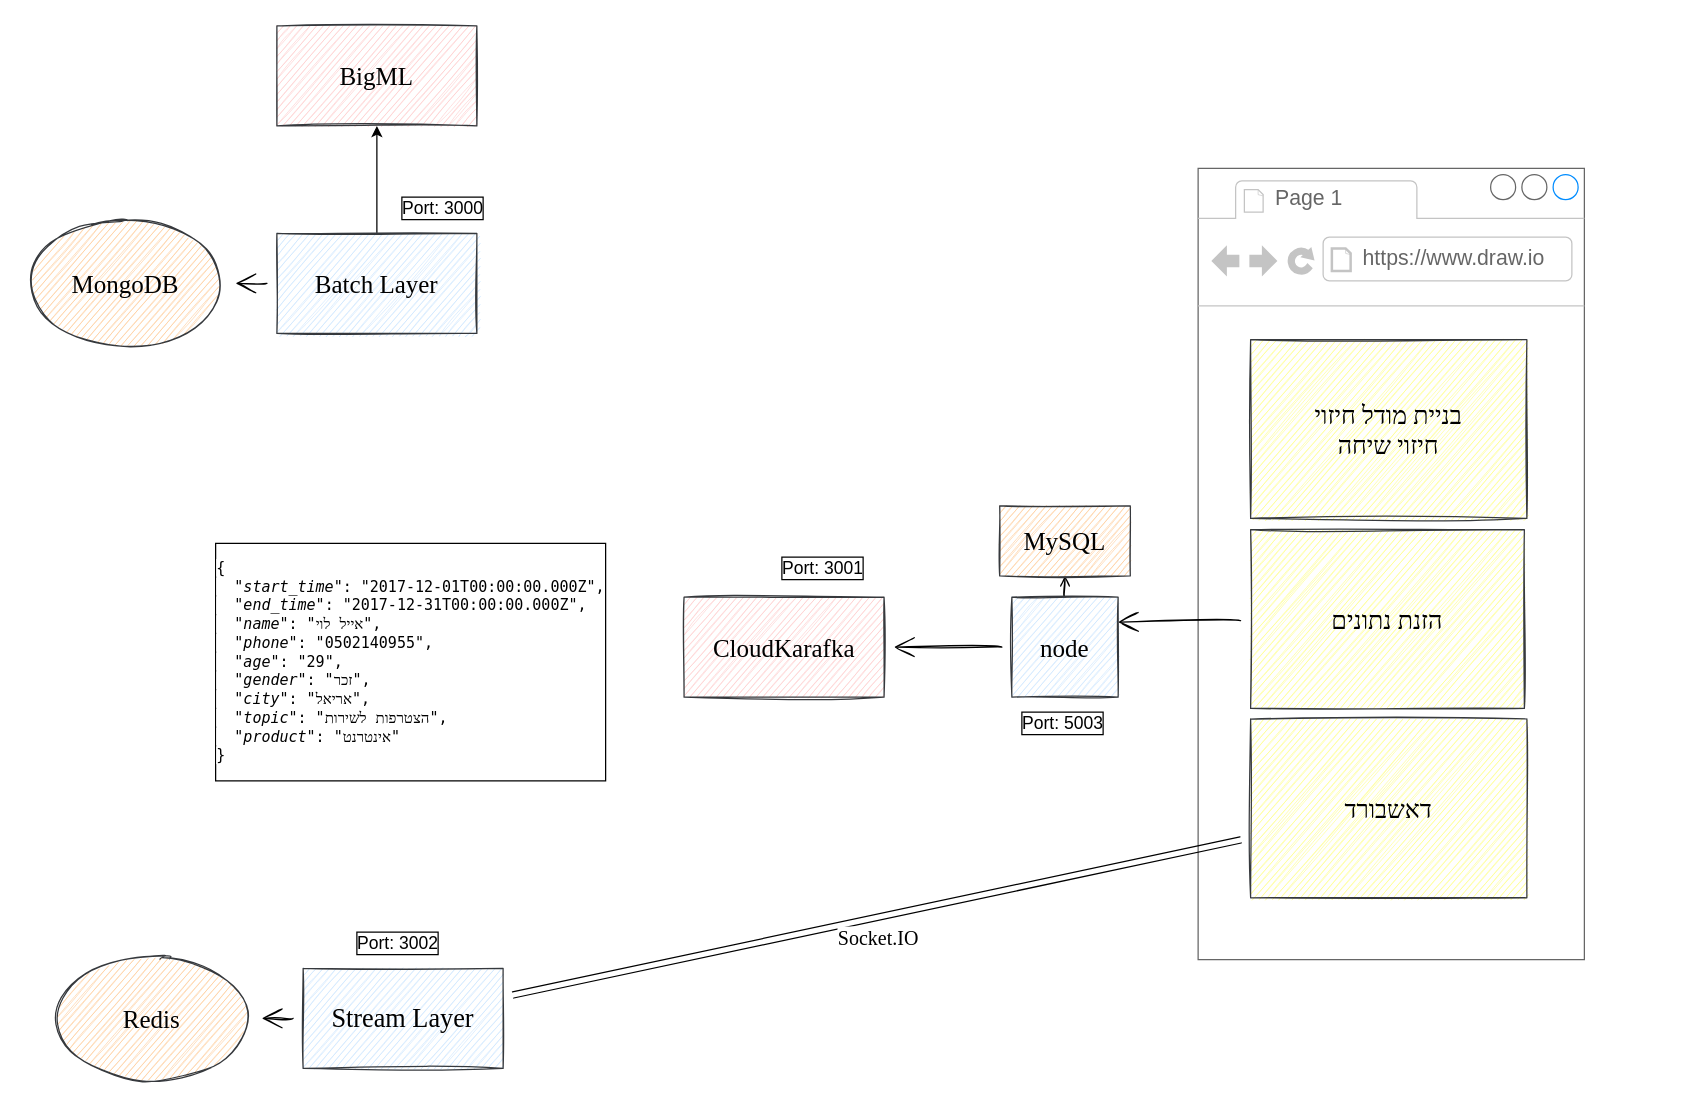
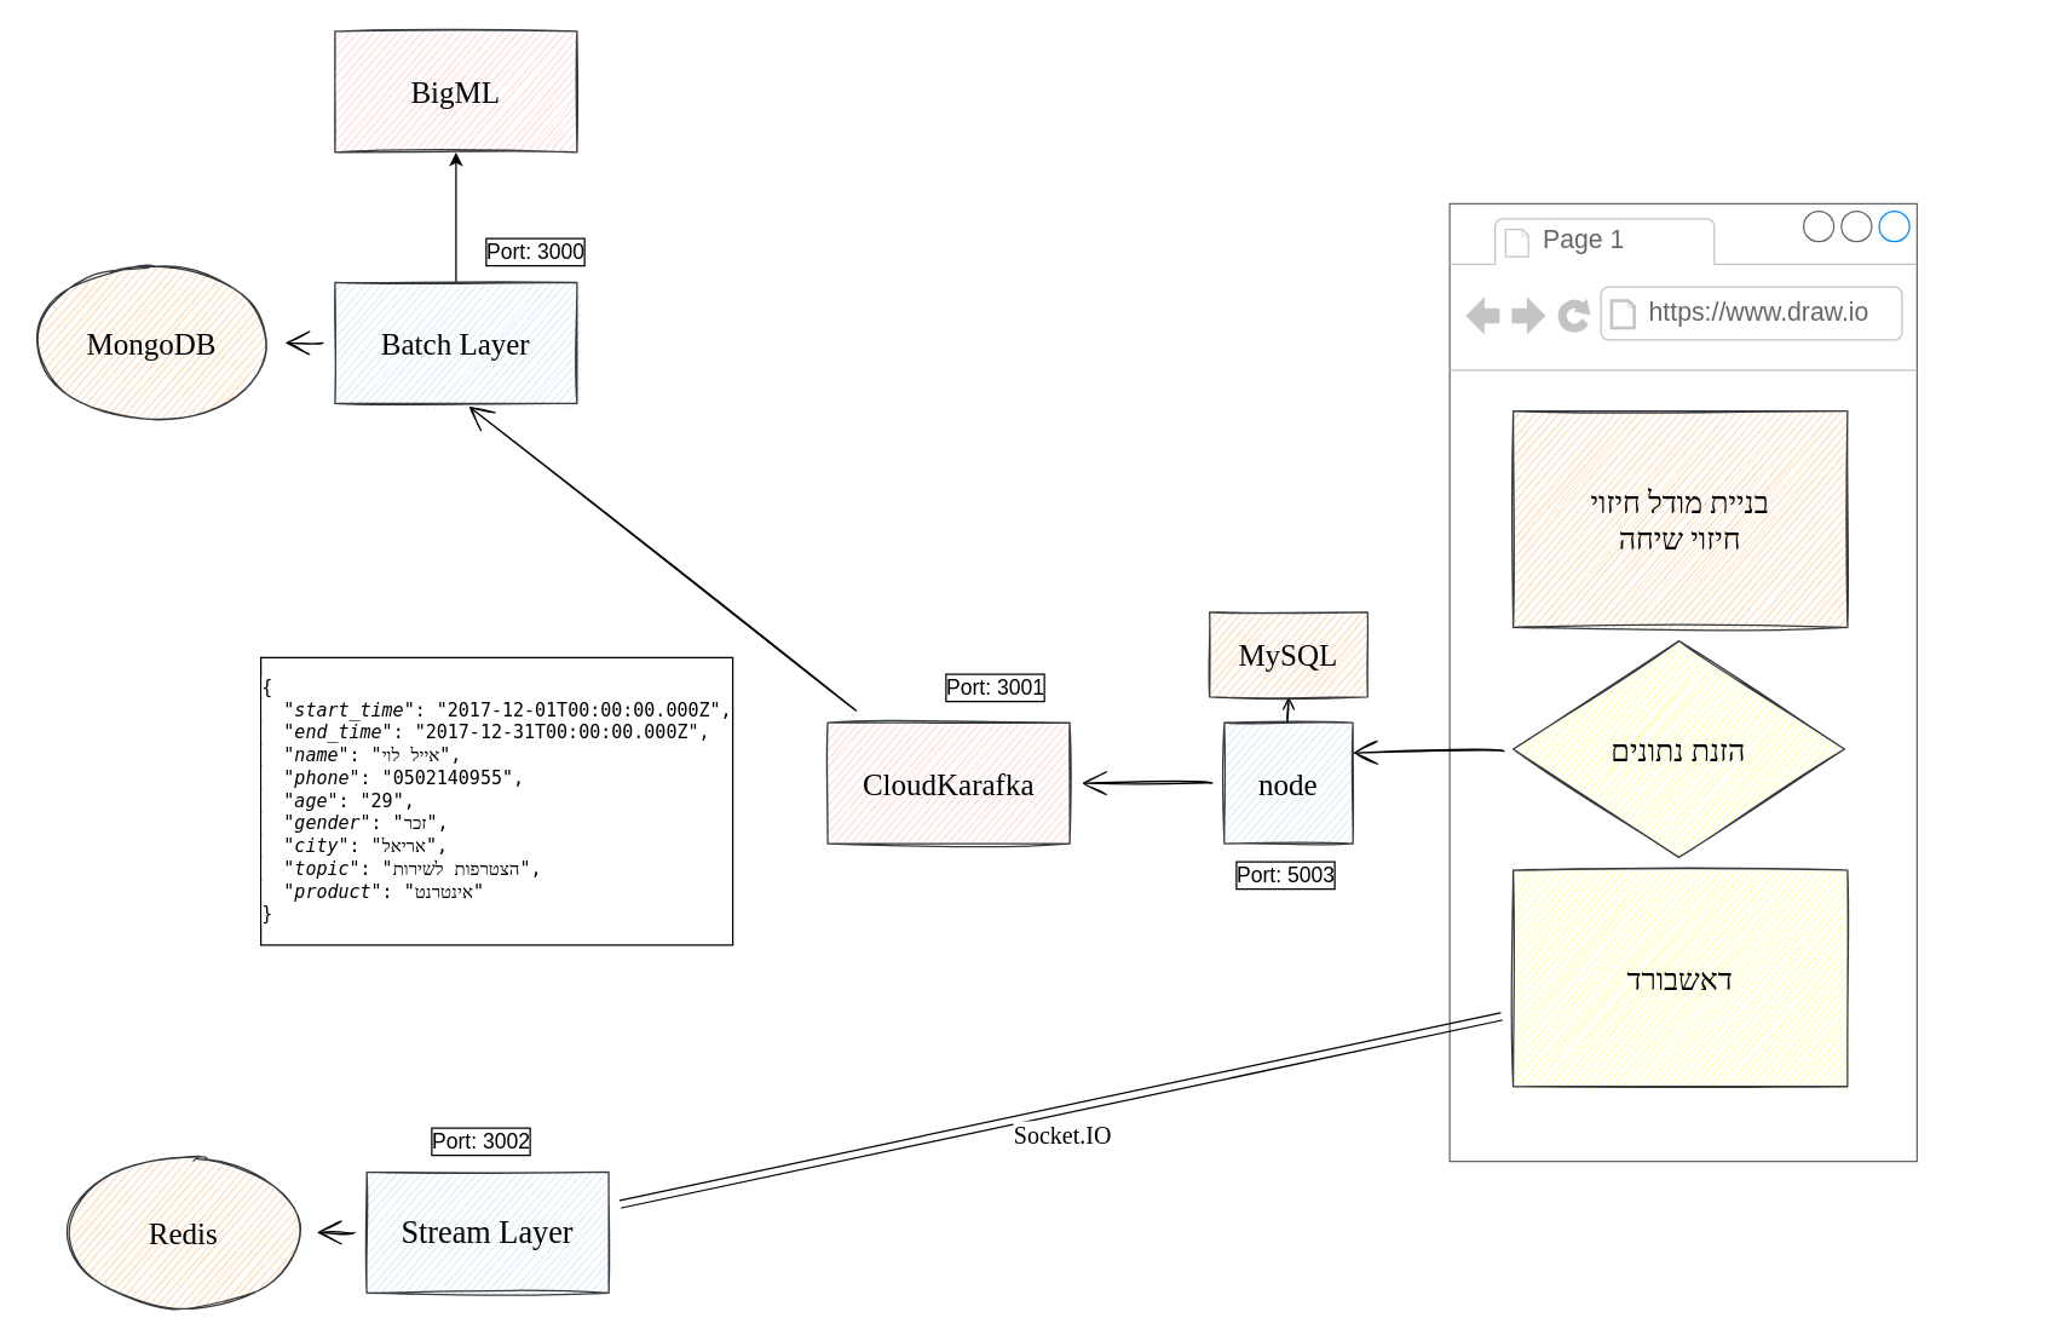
  <mxCell id="0" />
  <mxCell id="1" parent="0" />
  <mxCell id="2" value="" style="strokeWidth=1;shadow=0;dashed=0;align=center;html=1;shape=mxgraph.mockup.containers.browserWindow;rSize=0;strokeColor=#666666;strokeColor2=#008cff;strokeColor3=#c4c4c4;mainText=,;recursiveResize=0;sketch=0;fontSize=28;" parent="1" vertex="1"><mxGeometry x="958" y="134" width="309" height="633" as="geometry" /></mxCell>
  <mxCell id="3" value="Page 1" style="strokeWidth=1;shadow=0;dashed=0;align=center;html=1;shape=mxgraph.mockup.containers.anchor;fontSize=17;fontColor=#666666;align=left;" parent="2" vertex="1"><mxGeometry x="60" y="12" width="110" height="26" as="geometry" /></mxCell>
  <mxCell id="4" value="https://www.draw.io" style="strokeWidth=1;shadow=0;dashed=0;align=center;html=1;shape=mxgraph.mockup.containers.anchor;rSize=0;fontSize=17;fontColor=#666666;align=left;" parent="2" vertex="1"><mxGeometry x="130" y="60" width="250" height="26" as="geometry" /></mxCell>
  <mxCell id="5" style="edgeStyle=none;curved=1;rounded=0;sketch=1;hachureGap=4;orthogonalLoop=1;jettySize=auto;html=1;entryX=1;entryY=0.25;entryDx=0;entryDy=0;fontFamily=Architects Daughter;fontSource=https%3A%2F%2Ffonts.googleapis.com%2Fcss%3Ffamily%3DArchitects%2BDaughter;fontSize=16;endArrow=open;startSize=14;endSize=14;sourcePerimeterSpacing=8;targetPerimeterSpacing=8;" parent="1" source="6" target="15" edge="1"><mxGeometry relative="1" as="geometry" /></mxCell>
- <mxCell id="6" value="הזנת נתונים" style="rounded=0;whiteSpace=wrap;html=1;sketch=1;hachureGap=4;fontFamily=Architects Daughter;fontSource=https%3A%2F%2Ffonts.googleapis.com%2Fcss%3Ffamily%3DArchitects%2BDaughter;fontSize=20;fillColor=#ffff88;strokeColor=#36393d;" parent="1" vertex="1"><mxGeometry x="1000" y="423" width="219" height="143" as="geometry" /></mxCell>
+ <mxCell id="6" value="הזנת נתונים" style="rhombus;whiteSpace=wrap;html=1;sketch=1;hachureGap=4;fontFamily=Architects Daughter;fontSource=https%3A%2F%2Ffonts.googleapis.com%2Fcss%3Ffamily%3DArchitects%2BDaughter;fontSize=20;fillColor=#ffff88;strokeColor=#36393d;" parent="1" vertex="1"><mxGeometry x="1000" y="423" width="219" height="143" as="geometry" /></mxCell>
  <mxCell id="7" value="דאשבורד" style="rounded=0;whiteSpace=wrap;html=1;sketch=1;hachureGap=4;fontFamily=Architects Daughter;fontSource=https%3A%2F%2Ffonts.googleapis.com%2Fcss%3Ffamily%3DArchitects%2BDaughter;fontSize=20;fillColor=#ffff88;strokeColor=#36393d;" parent="1" vertex="1"><mxGeometry x="1000" y="574.5" width="221" height="143" as="geometry" /></mxCell>
+ <mxCell id="8" style="edgeStyle=none;curved=1;rounded=0;sketch=1;hachureGap=4;orthogonalLoop=1;jettySize=auto;html=1;entryX=0.553;entryY=1.025;entryDx=0;entryDy=0;entryPerimeter=0;fontFamily=Architects Daughter;fontSource=https%3A%2F%2Ffonts.googleapis.com%2Fcss%3Ffamily%3DArchitects%2BDaughter;fontSize=16;endArrow=open;startSize=14;endSize=14;sourcePerimeterSpacing=8;targetPerimeterSpacing=8;" parent="1" source="9" target="19" edge="1"><mxGeometry relative="1" as="geometry" /></mxCell>
  <mxCell id="9" value="CloudKarafka" style="rounded=0;whiteSpace=wrap;html=1;sketch=1;hachureGap=4;fontFamily=Architects Daughter;fontSource=https%3A%2F%2Ffonts.googleapis.com%2Fcss%3Ffamily%3DArchitects%2BDaughter;fontSize=20;fillColor=#ffcccc;strokeColor=#36393d;" parent="1" vertex="1"><mxGeometry x="546.75" y="477" width="160" height="80" as="geometry" /></mxCell>
  <mxCell id="10" value="" style="edgeStyle=none;curved=1;rounded=0;sketch=1;hachureGap=4;orthogonalLoop=1;jettySize=auto;html=1;fontFamily=Architects Daughter;fontSource=https%3A%2F%2Ffonts.googleapis.com%2Fcss%3Ffamily%3DArchitects%2BDaughter;fontSize=16;endArrow=open;startSize=14;endSize=14;sourcePerimeterSpacing=8;targetPerimeterSpacing=8;" parent="1" source="12" target="16" edge="1"><mxGeometry relative="1" as="geometry" /></mxCell>
  <mxCell id="11" value="Socket.IO" style="edgeStyle=none;curved=1;rounded=0;sketch=1;hachureGap=4;orthogonalLoop=1;jettySize=auto;html=1;fontFamily=Architects Daughter;fontSource=https%3A%2F%2Ffonts.googleapis.com%2Fcss%3Ffamily%3DArchitects%2BDaughter;fontSize=16;endArrow=open;sourcePerimeterSpacing=8;targetPerimeterSpacing=8;shape=link;width=5;" parent="1" source="12" target="7" edge="1"><mxGeometry x="-0.012" y="-16" relative="1" as="geometry"><mxPoint x="1" as="offset" /></mxGeometry></mxCell>
  <mxCell id="12" value="Stream Layer" style="rounded=0;whiteSpace=wrap;html=1;sketch=1;hachureGap=4;fontFamily=Architects Daughter;fontSource=https%3A%2F%2Ffonts.googleapis.com%2Fcss%3Ffamily%3DArchitects%2BDaughter;fontSize=21;fillColor=#cce5ff;strokeColor=#36393d;" parent="1" vertex="1"><mxGeometry x="242" y="774" width="160" height="80" as="geometry" /></mxCell>
  <mxCell id="13" value="" style="edgeStyle=none;curved=1;rounded=0;sketch=1;hachureGap=4;orthogonalLoop=1;jettySize=auto;html=1;fontFamily=Architects Daughter;fontSource=https%3A%2F%2Ffonts.googleapis.com%2Fcss%3Ffamily%3DArchitects%2BDaughter;fontSize=16;endArrow=open;startSize=14;endSize=14;sourcePerimeterSpacing=8;targetPerimeterSpacing=8;" parent="1" source="15" target="9" edge="1"><mxGeometry relative="1" as="geometry" /></mxCell>
  <mxCell id="14" style="edgeStyle=none;curved=1;rounded=0;sketch=1;hachureGap=4;orthogonalLoop=1;jettySize=auto;html=1;exitX=0.5;exitY=0;exitDx=0;exitDy=0;entryX=0.5;entryY=1;entryDx=0;entryDy=0;fontFamily=Architects Daughter;fontSource=https%3A%2F%2Ffonts.googleapis.com%2Fcss%3Ffamily%3DArchitects%2BDaughter;fontSize=16;endArrow=open;sourcePerimeterSpacing=8;targetPerimeterSpacing=8;" parent="1" source="15" target="21" edge="1"><mxGeometry relative="1" as="geometry" /></mxCell>
  <mxCell id="15" value="node" style="rounded=0;whiteSpace=wrap;html=1;sketch=1;hachureGap=4;fontFamily=Architects Daughter;fontSource=https%3A%2F%2Ffonts.googleapis.com%2Fcss%3Ffamily%3DArchitects%2BDaughter;fontSize=20;fillColor=#cce5ff;strokeColor=#36393d;" parent="1" vertex="1"><mxGeometry x="809" y="477" width="85" height="80" as="geometry" /></mxCell>
  <mxCell id="16" value="Redis" style="ellipse;whiteSpace=wrap;html=1;sketch=1;hachureGap=4;fontFamily=Architects Daughter;fontSource=https%3A%2F%2Ffonts.googleapis.com%2Fcss%3Ffamily%3DArchitects%2BDaughter;fontSize=20;fillColor=#ffcc99;strokeColor=#36393d;" parent="1" vertex="1"><mxGeometry x="41" y="764" width="160" height="100" as="geometry" /></mxCell>
  <mxCell id="17" value="" style="edgeStyle=none;curved=1;rounded=0;sketch=1;hachureGap=4;orthogonalLoop=1;jettySize=auto;html=1;fontFamily=Architects Daughter;fontSource=https%3A%2F%2Ffonts.googleapis.com%2Fcss%3Ffamily%3DArchitects%2BDaughter;fontSize=16;endArrow=open;startSize=14;endSize=14;sourcePerimeterSpacing=8;targetPerimeterSpacing=8;" parent="1" source="19" target="20" edge="1"><mxGeometry relative="1" as="geometry" /></mxCell>
  <mxCell id="18" value="" style="edgeStyle=none;html=1;" parent="1" source="19" target="23" edge="1"><mxGeometry relative="1" as="geometry" /></mxCell>
  <mxCell id="19" value="Batch Layer" style="rounded=0;whiteSpace=wrap;html=1;sketch=1;hachureGap=4;fontFamily=Architects Daughter;fontSource=https%3A%2F%2Ffonts.googleapis.com%2Fcss%3Ffamily%3DArchitects%2BDaughter;fontSize=20;fillColor=#cce5ff;strokeColor=#36393d;" parent="1" vertex="1"><mxGeometry x="221" y="186" width="160" height="80" as="geometry" /></mxCell>
  <mxCell id="20" value="MongoDB" style="ellipse;whiteSpace=wrap;html=1;sketch=1;hachureGap=4;fontFamily=Architects Daughter;fontSource=https%3A%2F%2Ffonts.googleapis.com%2Fcss%3Ffamily%3DArchitects%2BDaughter;fontSize=20;fillColor=#ffcc99;strokeColor=#36393d;" parent="1" vertex="1"><mxGeometry x="20" y="176" width="160" height="100" as="geometry" /></mxCell>
  <mxCell id="21" value="MySQL" style="whiteSpace=wrap;html=1;sketch=1;hachureGap=4;fontFamily=Architects Daughter;fontSource=https%3A%2F%2Ffonts.googleapis.com%2Fcss%3Ffamily%3DArchitects%2BDaughter;fontSize=20;fillColor=#ffcc99;strokeColor=#36393d;rounded=0;" parent="1" vertex="1"><mxGeometry x="799.25" y="404" width="104.5" height="56" as="geometry" /></mxCell>
- <mxCell id="22" value="בניית מודל חיזוי&lt;br&gt;חיזוי שיחה" style="rounded=0;whiteSpace=wrap;html=1;sketch=1;hachureGap=4;fontFamily=Architects Daughter;fontSource=https%3A%2F%2Ffonts.googleapis.com%2Fcss%3Ffamily%3DArchitects%2BDaughter;fontSize=20;fillColor=#ffff88;strokeColor=#36393d;" parent="1" vertex="1"><mxGeometry x="1000" y="271" width="221" height="143" as="geometry" /></mxCell>
+ <mxCell id="22" value="בניית מודל חיזוי&lt;br&gt;חיזוי שיחה" style="rounded=0;whiteSpace=wrap;html=1;sketch=1;hachureGap=4;fontFamily=Architects Daughter;fontSource=https%3A%2F%2Ffonts.googleapis.com%2Fcss%3Ffamily%3DArchitects%2BDaughter;fontSize=20;fillColor=#ffcc99;strokeColor=#36393d;" parent="1" vertex="1"><mxGeometry x="1000" y="271" width="221" height="143" as="geometry" /></mxCell>
  <mxCell id="23" value="BigML" style="rounded=0;whiteSpace=wrap;html=1;sketch=1;hachureGap=4;fontFamily=Architects Daughter;fontSource=https%3A%2F%2Ffonts.googleapis.com%2Fcss%3Ffamily%3DArchitects%2BDaughter;fontSize=20;fillColor=#ffcccc;strokeColor=#36393d;" parent="1" vertex="1"><mxGeometry x="221" y="20" width="160" height="80" as="geometry" /></mxCell>
  <mxCell id="24" value="&lt;div style=&quot;font-family: consolas, &amp;quot;courier new&amp;quot;, monospace; line-height: 23px; font-size: 12px;&quot;&gt;&lt;pre style=&quot;line-height: 1.25; font-size: 12px;&quot;&gt;&lt;span style=&quot;background-color: rgb(255, 255, 255); font-size: 12px;&quot;&gt;{&lt;br style=&quot;font-size: 12px;&quot;&gt;&lt;/span&gt;&lt;span style=&quot;background-color: rgb(255, 255, 255); font-size: 12px;&quot;&gt;&amp;nbsp; &lt;span style=&quot;font-style: italic; font-size: 12px;&quot;&gt;&quot;start_time&quot;&lt;/span&gt;: &quot;2017-12-01T00:00:00.000Z&quot;,&lt;br style=&quot;font-size: 12px;&quot;&gt;&lt;/span&gt;&lt;span style=&quot;background-color: rgb(255, 255, 255); font-size: 12px;&quot;&gt;&amp;nbsp; &lt;span style=&quot;font-style: italic; font-size: 12px;&quot;&gt;&quot;end_time&quot;&lt;/span&gt;: &quot;2017-12-31T00:00:00.000Z&quot;,&lt;br style=&quot;font-size: 12px;&quot;&gt;&lt;/span&gt;&lt;span style=&quot;background-color: rgb(255, 255, 255); font-size: 12px;&quot;&gt;&amp;nbsp; &lt;span style=&quot;font-style: italic; font-size: 12px;&quot;&gt;&quot;name&quot;&lt;/span&gt;: &quot;אייל לוי&quot;,&lt;br style=&quot;font-size: 12px;&quot;&gt;&lt;/span&gt;&lt;span style=&quot;background-color: rgb(255, 255, 255); font-size: 12px;&quot;&gt;&amp;nbsp; &lt;span style=&quot;font-style: italic; font-size: 12px;&quot;&gt;&quot;phone&quot;&lt;/span&gt;: &quot;0502140955&quot;,&lt;br style=&quot;font-size: 12px;&quot;&gt;&lt;/span&gt;&lt;span style=&quot;background-color: rgb(255, 255, 255); font-size: 12px;&quot;&gt;&amp;nbsp; &lt;span style=&quot;font-style: italic; font-size: 12px;&quot;&gt;&quot;age&quot;&lt;/span&gt;: &quot;29&quot;,&lt;br style=&quot;font-size: 12px;&quot;&gt;&lt;/span&gt;&lt;span style=&quot;background-color: rgb(255, 255, 255); font-size: 12px;&quot;&gt;&amp;nbsp; &lt;span style=&quot;font-style: italic; font-size: 12px;&quot;&gt;&quot;gender&quot;&lt;/span&gt;: &quot;זכר&quot;,&lt;br style=&quot;font-size: 12px;&quot;&gt;&lt;/span&gt;&lt;span style=&quot;background-color: rgb(255, 255, 255); font-size: 12px;&quot;&gt;&amp;nbsp; &lt;span style=&quot;font-style: italic; font-size: 12px;&quot;&gt;&quot;city&quot;&lt;/span&gt;: &quot;אריאל&quot;,&lt;br style=&quot;font-size: 12px;&quot;&gt;&lt;/span&gt;&lt;span style=&quot;background-color: rgb(255, 255, 255); font-size: 12px;&quot;&gt;&amp;nbsp; &lt;span style=&quot;font-style: italic; font-size: 12px;&quot;&gt;&quot;topic&quot;&lt;/span&gt;: &quot;הצטרפות לשירות&quot;,&lt;br style=&quot;font-size: 12px;&quot;&gt;&lt;/span&gt;&lt;span style=&quot;background-color: rgb(255, 255, 255); font-size: 12px;&quot;&gt;&amp;nbsp; &lt;span style=&quot;font-style: italic; font-size: 12px;&quot;&gt;&quot;product&quot;&lt;/span&gt;: &quot;אינטרנט&quot;&lt;br style=&quot;font-size: 12px;&quot;&gt;&lt;/span&gt;&lt;span style=&quot;background-color: rgb(255, 255, 255); font-size: 12px;&quot;&gt;}&lt;/span&gt;&lt;/pre&gt;&lt;/div&gt;" style="text;html=1;strokeColor=none;fillColor=none;align=left;verticalAlign=middle;whiteSpace=wrap;rounded=0;fontSize=12;labelBorderColor=default;" vertex="1" parent="1"><mxGeometry x="170" y="436" width="330" height="185" as="geometry" /></mxCell>
  <mxCell id="25" value="Port: 3002" style="text;html=1;strokeColor=none;fillColor=none;align=center;verticalAlign=middle;whiteSpace=wrap;rounded=0;labelBackgroundColor=#FFFFFF;labelBorderColor=default;fontSize=14;fontColor=#000000;" vertex="1" parent="1"><mxGeometry x="274" y="739" width="88" height="30" as="geometry" /></mxCell>
  <mxCell id="26" value="Port: 3000" style="text;html=1;strokeColor=none;fillColor=none;align=center;verticalAlign=middle;whiteSpace=wrap;rounded=0;labelBackgroundColor=#FFFFFF;labelBorderColor=default;fontSize=14;fontColor=#000000;" vertex="1" parent="1"><mxGeometry x="310" y="151" width="88" height="30" as="geometry" /></mxCell>
  <mxCell id="27" value="Port: 3001" style="text;html=1;strokeColor=none;fillColor=none;align=center;verticalAlign=middle;whiteSpace=wrap;rounded=0;labelBackgroundColor=#FFFFFF;labelBorderColor=default;fontSize=14;fontColor=#000000;" vertex="1" parent="1"><mxGeometry x="614" y="439" width="88" height="30" as="geometry" /></mxCell>
  <mxCell id="28" value="Port: 5003" style="text;html=1;strokeColor=none;fillColor=none;align=center;verticalAlign=middle;whiteSpace=wrap;rounded=0;labelBackgroundColor=#FFFFFF;labelBorderColor=default;fontSize=14;fontColor=#000000;" vertex="1" parent="1"><mxGeometry x="806" y="563" width="88" height="30" as="geometry" /></mxCell>
